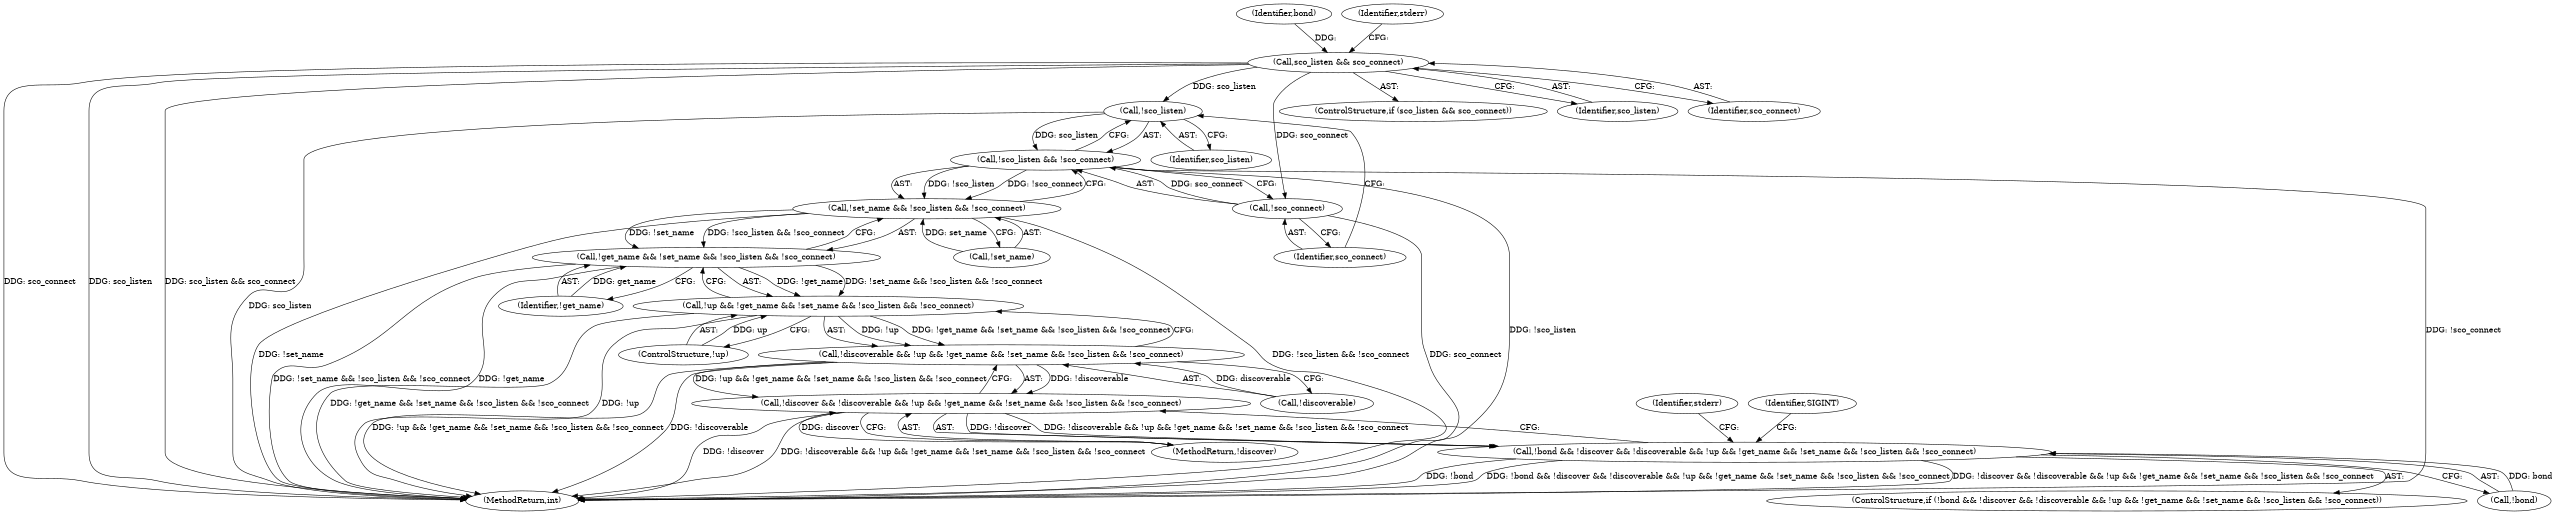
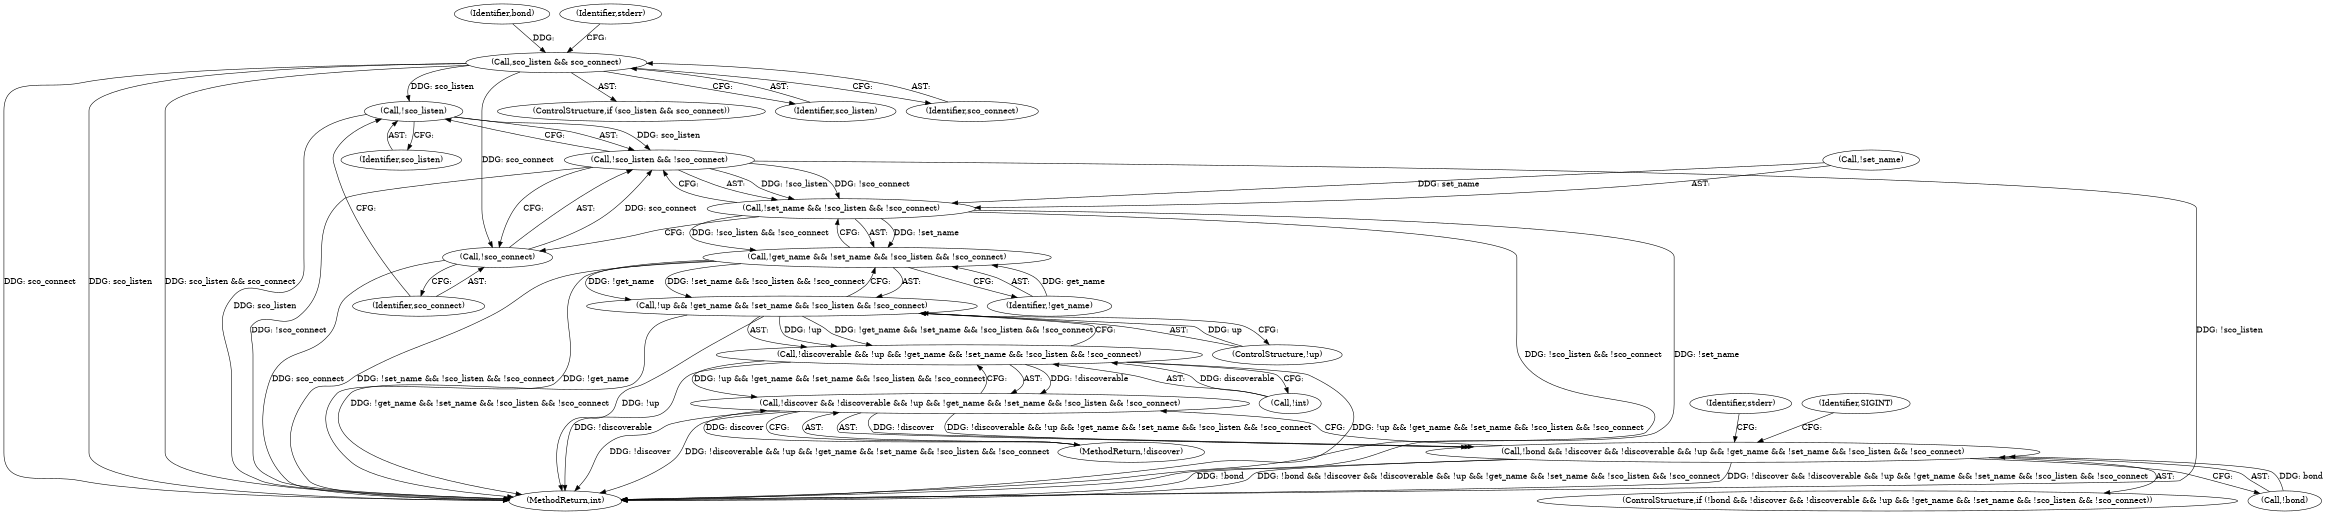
  digraph {
    n1 [label="(Call,sco_listen && sco_connect)"]
    n2 [label="(Call,!sco_listen)"]
    n3 [label="(Call,!sco_connect)"]
    n4 [label="(MethodReturn,int)"]
    n5 [label="(ControlStructure,if (sco_listen && sco_connect))"]
    n6 [label="(Identifier,sco_listen)"]
    n7 [label="(Identifier,sco_connect)"]
    n8 [label="(Call,!sco_listen && !sco_connect)"]
    n9 [label="(Identifier,sco_listen)"]
    n10 [label="(Identifier,sco_connect)"]
    n11 [label="(Call,!set_name && !sco_listen && !sco_connect)"]
    n12 [label="(Call,!get_name && !set_name && !sco_listen && !sco_connect)"]
    n13 [label="(Call,!set_name)"]
    n14 [label="(Call,!up && !get_name && !set_name && !sco_listen && !sco_connect)"]
    n15 [label="(Identifier,!get_name)"]
    n16 [label="(Call,!discoverable && !up && !get_name && !set_name && !sco_listen && !sco_connect)"]
    n17 [label="(ControlStructure,!up)"]
    n18 [label="(Call,!discover && !discoverable && !up && !get_name && !set_name && !sco_listen && !sco_connect)"]
-   n19 [label="(Call,!discoverable)"]
+   n19 [label="(Call,!int)"]
    n20 [label="(Call,!bond && !discover && !discoverable && !up && !get_name && !set_name && !sco_listen && !sco_connect)"]
    n21 [label="(MethodReturn,!discover)"]
    n22 [label="(Call,!bond)"]
    n23 [label="(ControlStructure,if (!bond && !discover && !discoverable && !up && !get_name && !set_name && !sco_listen && !sco_connect))"]
    n24 [label="(Identifier,stderr)"]
    n25 [label="(Identifier,bond)"]
    n26 [label="(Identifier,stderr)"]
    n27 [label="(Identifier,SIGINT)"]
    n1 -> n2 [label="DDG: sco_listen"]
    n1 -> n3 [label="DDG: sco_connect"]
    n1 -> n4 [label="DDG: sco_connect"]
    n1 -> n4 [label="DDG: sco_listen"]
    n1 -> n4 [label="DDG: sco_listen && sco_connect"]
    n1 -> n5 [label="AST: "]
    n1 -> n6 [label="CFG: "]
    n1 -> n7 [label="CFG: "]
    n2 -> n4 [label="DDG: sco_listen"]
    n2 -> n8 [label="AST: "]
    n2 -> n8 [label="DDG: sco_listen"]
    n2 -> n9 [label="CFG: "]
    n3 -> n4 [label="DDG: sco_connect"]
    n3 -> n8 [label="AST: "]
    n3 -> n8 [label="DDG: sco_connect"]
    n3 -> n10 [label="CFG: "]
    n6 -> n1 [label="AST: "]
    n7 -> n1 [label="AST: "]
    n8 -> n2 [label="CFG: "]
    n8 -> n3 [label="CFG: "]
    n8 -> n4 [label="DDG: !sco_listen"]
    n8 -> n4 [label="DDG: !sco_connect"]
    n8 -> n11 [label="AST: "]
    n8 -> n11 [label="DDG: !sco_listen"]
    n8 -> n11 [label="DDG: !sco_connect"]
    n9 -> n2 [label="AST: "]
    n10 -> n2 [label="CFG: "]
    n10 -> n3 [label="AST: "]
    n11 -> n4 [label="DDG: !sco_listen && !sco_connect"]
    n11 -> n4 [label="DDG: !set_name"]
    n11 -> n8 [label="CFG: "]
    n11 -> n12 [label="AST: "]
    n11 -> n12 [label="DDG: !set_name"]
    n11 -> n12 [label="DDG: !sco_listen && !sco_connect"]
-   n11 -> n13 [label="CFG: "]
+   n11 -> n3 [label="CFG: "]
    n12 -> n4 [label="DDG: !set_name && !sco_listen && !sco_connect"]
    n12 -> n4 [label="DDG: !get_name"]
    n12 -> n11 [label="CFG: "]
    n12 -> n14 [label="AST: "]
    n12 -> n14 [label="DDG: !get_name"]
    n12 -> n14 [label="DDG: !set_name && !sco_listen && !sco_connect"]
    n12 -> n15 [label="CFG: "]
    n13 -> n11 [label="AST: "]
    n13 -> n11 [label="DDG: set_name"]
    n14 -> n4 [label="DDG: !get_name && !set_name && !sco_listen && !sco_connect"]
    n14 -> n4 [label="DDG: !up"]
    n14 -> n12 [label="CFG: "]
    n14 -> n16 [label="AST: "]
    n14 -> n16 [label="DDG: !up"]
    n14 -> n16 [label="DDG: !get_name && !set_name && !sco_listen && !sco_connect"]
    n14 -> n17 [label="CFG: "]
    n15 -> n12 [label="AST: "]
    n15 -> n12 [label="DDG: get_name"]
    n16 -> n4 [label="DDG: !up && !get_name && !set_name && !sco_listen && !sco_connect"]
    n16 -> n4 [label="DDG: !discoverable"]
    n16 -> n14 [label="CFG: "]
    n16 -> n18 [label="AST: "]
    n16 -> n18 [label="DDG: !discoverable"]
    n16 -> n18 [label="DDG: !up && !get_name && !set_name && !sco_listen && !sco_connect"]
    n16 -> n19 [label="CFG: "]
    n17 -> n14 [label="AST: "]
    n17 -> n14 [label="DDG: up"]
    n18 -> n4 [label="DDG: !discover"]
    n18 -> n4 [label="DDG: !discoverable && !up && !get_name && !set_name && !sco_listen && !sco_connect"]
    n18 -> n16 [label="CFG: "]
    n18 -> n20 [label="AST: "]
    n18 -> n20 [label="DDG: !discover"]
    n18 -> n20 [label="DDG: !discoverable && !up && !get_name && !set_name && !sco_listen && !sco_connect"]
    n18 -> n21 [label="CFG: "]
    n19 -> n16 [label="AST: "]
    n19 -> n16 [label="DDG: discoverable"]
    n20 -> n4 [label="DDG: !bond"]
    n20 -> n4 [label="DDG: !bond && !discover && !discoverable && !up && !get_name && !set_name && !sco_listen && !sco_connect"]
    n20 -> n4 [label="DDG: !discover && !discoverable && !up && !get_name && !set_name && !sco_listen && !sco_connect"]
    n20 -> n18 [label="CFG: "]
    n20 -> n22 [label="CFG: "]
    n20 -> n23 [label="AST: "]
    n21 -> n18 [label="AST: "]
    n21 -> n18 [label="DDG: discover"]
    n22 -> n20 [label="AST: "]
    n22 -> n20 [label="DDG: bond"]
    n24 -> n20 [label="CFG: "]
    n25 -> n1 [label="DDG: "]
    n26 -> n1 [label="CFG: "]
    n27 -> n20 [label="CFG: "]
  }
